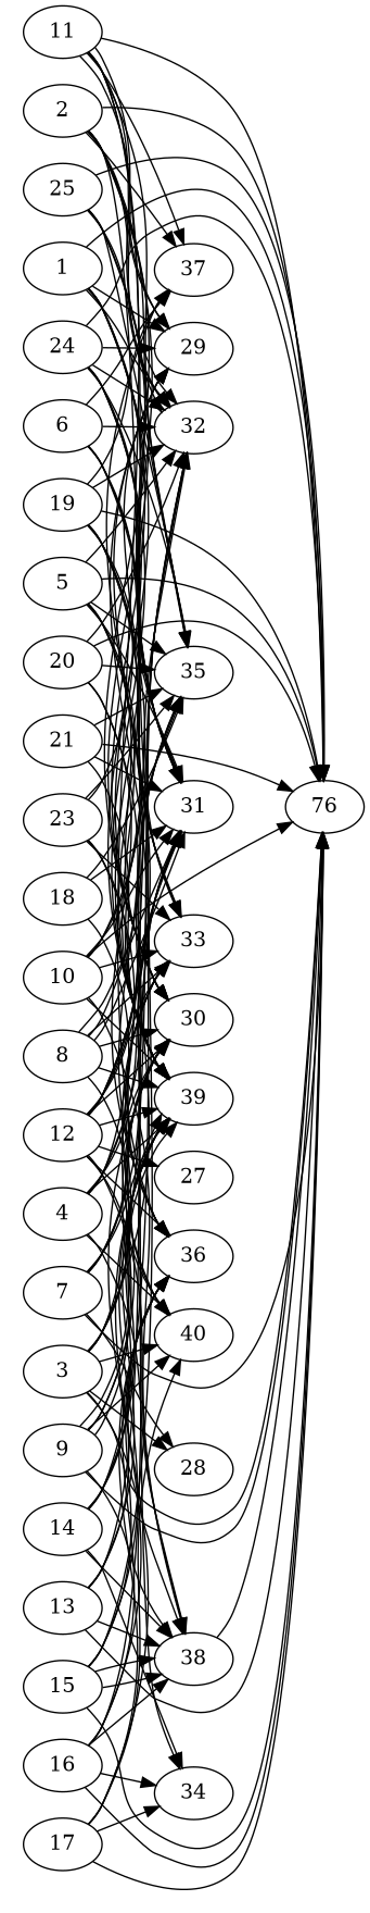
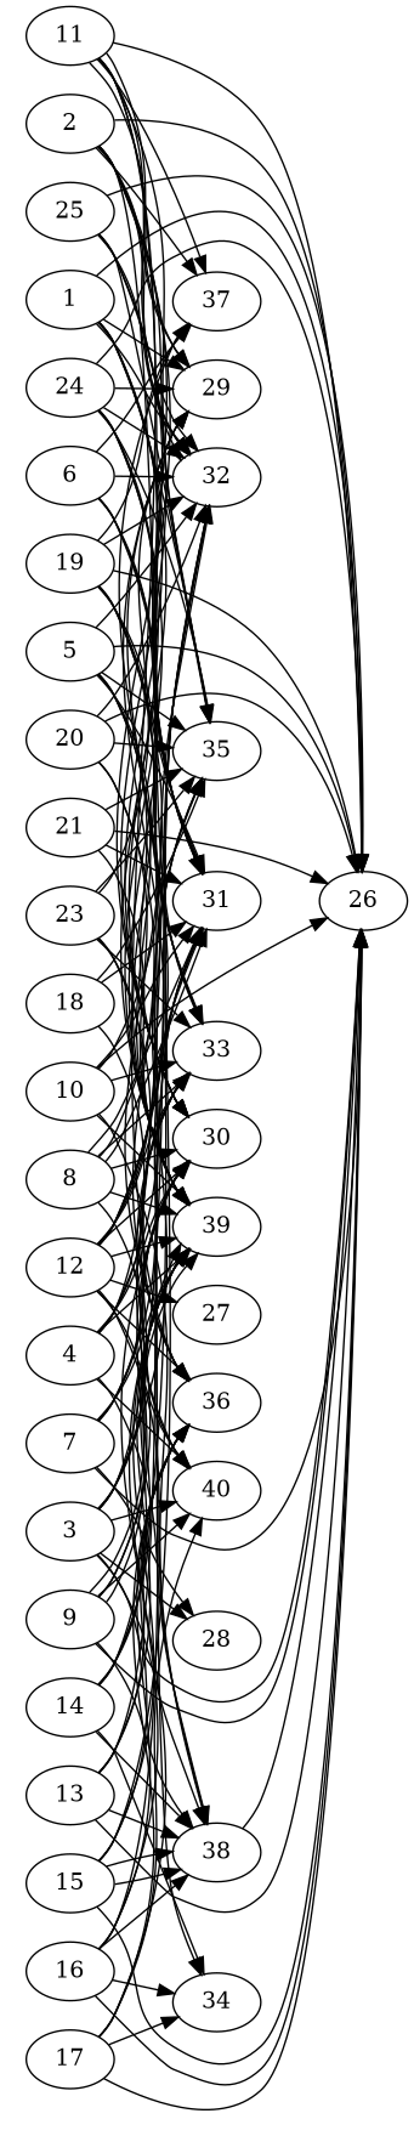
  digraph {
    rankdir=LR
    node [alpha=0.03]
    1 [alpha=0.04 expect_size=38043648]
-   26 [alpha=0.04 expect_size=33025024 label=76]
+   26 [alpha=0.04 expect_size=33025024]
    29 [alpha=0.12 expect_size=11413504]
    30 [alpha=0.02 expect_size=48724992]
    31 [alpha=0.09 expect_size=20757504]
    32 [alpha=0.17 expect_size=7497728]
    35 [expect_size=6660096]
    39 [alpha=0.09 expect_size=26607616]
    2 [alpha=0.01 expect_size=29782016]
    34 [expect_size=11582464]
    37 [alpha=0.05 expect_size=36371456]
    3 [alpha=0.05 expect_size=12471296]
    28 [alpha=0.12 expect_size=44661760]
    33 [alpha=0.07 expect_size=33486848]
    38 [alpha=0.01 expect_size=44489728]
    40 [alpha=0.11 expect_size=8239104]
    4 [alpha=0.16 expect_size=22932480]
    5 [alpha=0.16 expect_size=14270464]
    6 [alpha=0.08 expect_size=13955072]
    7 [alpha=0.05 expect_size=17200128]
    8 [alpha=0.01 expect_size=26934272]
    9 [alpha=0.02 expect_size=30755840]
    10 [alpha=0.08 expect_size=29575168]
    11 [alpha=0.08 expect_size=44405760]
    36 [alpha=0.01 expect_size=27747328]
    12 [alpha=0.06 expect_size=7452672]
    27 [expect_size=8720384]
    13 [alpha=0.19 expect_size=10504192]
    14 [alpha=0.13 expect_size=21156864]
    15 [expect_size=12113920]
    16 [alpha=0.10 expect_size=48817152]
    17 [alpha=0.15 expect_size=20122624]
    18 [alpha=0.06 expect_size=32168960]
    19 [alpha=0.16 expect_size=34064384]
    20 [alpha=0.08 expect_size=39233536]
    21 [alpha=0.14 expect_size=11424768]
    23 [alpha=0.11 expect_size=44840960]
    24 [alpha=0.18 expect_size=43595776]
    25 [alpha=0.09 expect_size=25928704]
    1 -> 26
    1 -> 29
    1 -> 30
    1 -> 31
    1 -> 32
    1 -> 35
    1 -> 39
    2 -> 26
    2 -> 29
    2 -> 30
    2 -> 31
    2 -> 32
    2 -> 35
    2 -> 34
    2 -> 37
    3 -> 26
    3 -> 30
    3 -> 32
    3 -> 35
    3 -> 39
    3 -> 28
    3 -> 33
    3 -> 38
    3 -> 40
    38 -> 26
    4 -> 30
-   4 -> 31
+   4 -> 33
    4 -> 32
    4 -> 35
    4 -> 39
    4 -> 38
    4 -> 40
    5 -> 26
    5 -> 30
    5 -> 31
    5 -> 32
    5 -> 35
    5 -> 39
    5 -> 33
    6 -> 31
    6 -> 32
    6 -> 39
    6 -> 37
    6 -> 33
    7 -> 26
    7 -> 30
    7 -> 31
    7 -> 39
    7 -> 28
    7 -> 33
    8 -> 29
    8 -> 30
    8 -> 31
    8 -> 31
    8 -> 39
    8 -> 33
    8 -> 40
    9 -> 26
    9 -> 30
    9 -> 39
    9 -> 39
    9 -> 33
    9 -> 38
    9 -> 40
    10 -> 26
    10 -> 31
    10 -> 32
-   10 -> 35
    10 -> 39
    10 -> 33
    10 -> 38
    11 -> 26
    11 -> 29
    11 -> 32
    11 -> 32
    11 -> 35
    11 -> 37
    11 -> 33
    11 -> 36
    12 -> 29
    12 -> 30
    12 -> 31
    12 -> 35
    12 -> 39
    12 -> 37
    12 -> 33
    12 -> 38
    12 -> 40
    12 -> 36
    12 -> 27
    13 -> 26
    13 -> 31
    13 -> 39
    13 -> 38
    13 -> 36
    14 -> 30
    14 -> 32
    14 -> 39
    14 -> 34
    14 -> 38
    14 -> 36
    15 -> 26
    15 -> 32
    15 -> 39
    15 -> 38
    15 -> 38
    15 -> 36
    16 -> 26
    16 -> 31
    16 -> 39
    16 -> 34
    16 -> 38
    16 -> 36
    17 -> 26
    17 -> 30
    17 -> 34
    17 -> 40
    17 -> 36
    18 -> 31
    18 -> 35
    18 -> 36
    19 -> 26
    19 -> 31
    19 -> 32
    19 -> 39
    19 -> 37
    19 -> 33
    19 -> 36
    20 -> 26
    20 -> 32
    20 -> 35
    20 -> 39
    20 -> 36
    21 -> 26
    21 -> 31
    21 -> 35
    21 -> 39
    23 -> 29
    23 -> 35
    23 -> 39
    23 -> 33
    23 -> 40
    24 -> 26
    24 -> 29
    24 -> 30
    24 -> 31
    24 -> 32
    24 -> 35
    24 -> 39
    25 -> 26
    25 -> 30
    25 -> 31
    25 -> 32
    25 -> 35
  }
